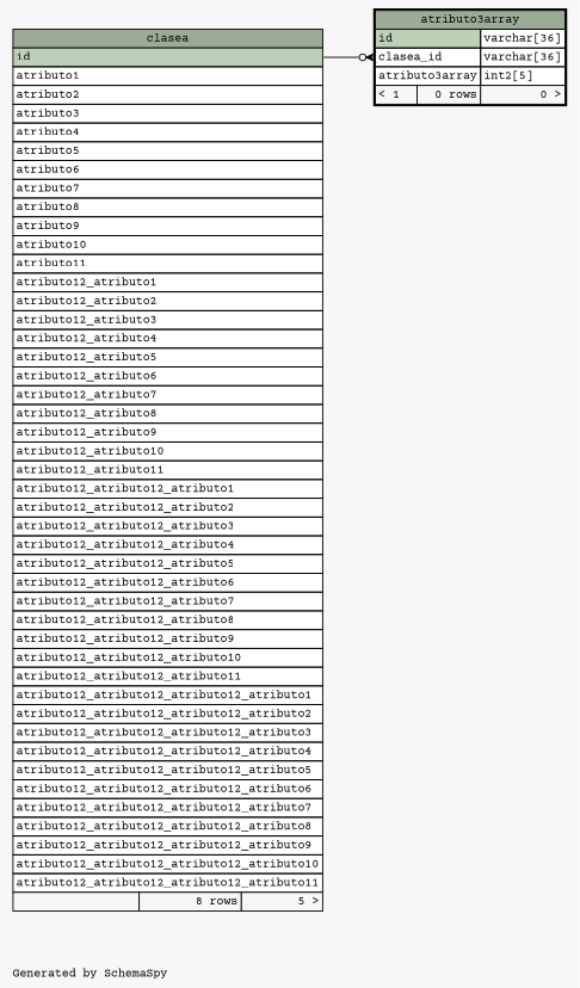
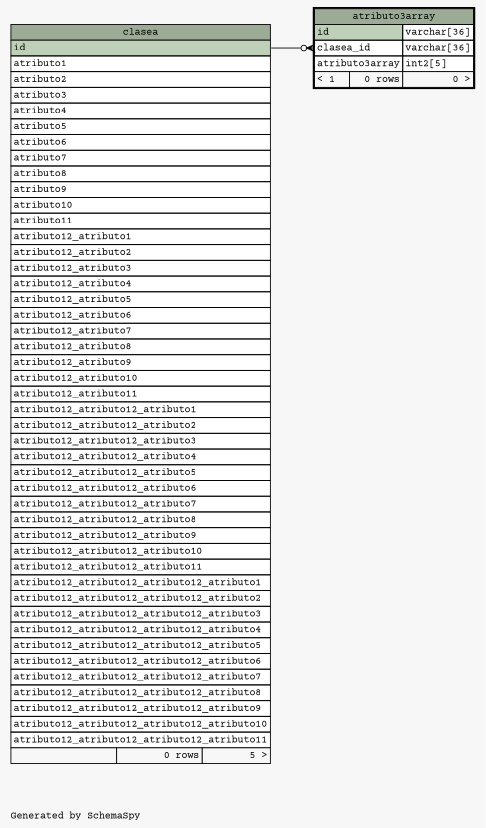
  digraph {
    bgcolor="#f7f7f7"
    fontname="Courier Prime"
    fontsize=11
    label="\nGenerated by SchemaSpy"
    labeljust=l
    nodesep=0.18
    rankdir=RL
    ranksep=0.46
    node [fontname="Courier Prime" fontsize=11 shape=plaintext]
    n1 [label=<     <TABLE BORDER="2" CELLBORDER="1" CELLSPACING="0" BGCOLOR="#ffffff">       <TR><TD COLSPAN="3" BGCOLOR="#9bab96" ALIGN="CENTER">atributo3array</TD></TR>       <TR><TD PORT="id" COLSPAN="2" BGCOLOR="#bed1b8" ALIGN="LEFT">id</TD><TD PORT="id.type" ALIGN="LEFT">varchar[36]</TD></TR>       <TR><TD PORT="clasea_id" COLSPAN="2" ALIGN="LEFT">clasea_id</TD><TD PORT="clasea_id.type" ALIGN="LEFT">varchar[36]</TD></TR>       <TR><TD PORT="atributo3array" COLSPAN="2" ALIGN="LEFT">atributo3array</TD><TD PORT="atributo3array.type" ALIGN="LEFT">int2[5]</TD></TR>       <TR><TD ALIGN="LEFT" BGCOLOR="#f7f7f7">&lt; 1</TD><TD ALIGN="RIGHT" BGCOLOR="#f7f7f7">0 rows</TD><TD ALIGN="RIGHT" BGCOLOR="#f7f7f7">0 &gt;</TD></TR>     </TABLE>>]
-   n2 [label=<     <TABLE BORDER="0" CELLBORDER="1" CELLSPACING="0" BGCOLOR="#ffffff">       <TR><TD COLSPAN="3" BGCOLOR="#9bab96" ALIGN="CENTER">clasea</TD></TR>       <TR><TD PORT="id" COLSPAN="3" BGCOLOR="#bed1b8" ALIGN="LEFT">id</TD></TR>       <TR><TD PORT="atributo1" COLSPAN="3" ALIGN="LEFT">atributo1</TD></TR>       <TR><TD PORT="atributo2" COLSPAN="3" ALIGN="LEFT">atributo2</TD></TR>       <TR><TD PORT="atributo3" COLSPAN="3" ALIGN="LEFT">atributo3</TD></TR>       <TR><TD PORT="atributo4" COLSPAN="3" ALIGN="LEFT">atributo4</TD></TR>       <TR><TD PORT="atributo5" COLSPAN="3" ALIGN="LEFT">atributo5</TD></TR>       <TR><TD PORT="atributo6" COLSPAN="3" ALIGN="LEFT">atributo6</TD></TR>       <TR><TD PORT="atributo7" COLSPAN="3" ALIGN="LEFT">atributo7</TD></TR>       <TR><TD PORT="atributo8" COLSPAN="3" ALIGN="LEFT">atributo8</TD></TR>       <TR><TD PORT="atributo9" COLSPAN="3" ALIGN="LEFT">atributo9</TD></TR>       <TR><TD PORT="atributo10" COLSPAN="3" ALIGN="LEFT">atributo10</TD></TR>       <TR><TD PORT="atributo11" COLSPAN="3" ALIGN="LEFT">atributo11</TD></TR>       <TR><TD PORT="atributo12_atributo1" COLSPAN="3" ALIGN="LEFT">atributo12_atributo1</TD></TR>       <TR><TD PORT="atributo12_atributo2" COLSPAN="3" ALIGN="LEFT">atributo12_atributo2</TD></TR>       <TR><TD PORT="atributo12_atributo3" COLSPAN="3" ALIGN="LEFT">atributo12_atributo3</TD></TR>       <TR><TD PORT="atributo12_atributo4" COLSPAN="3" ALIGN="LEFT">atributo12_atributo4</TD></TR>       <TR><TD PORT="atributo12_atributo5" COLSPAN="3" ALIGN="LEFT">atributo12_atributo5</TD></TR>       <TR><TD PORT="atributo12_atributo6" COLSPAN="3" ALIGN="LEFT">atributo12_atributo6</TD></TR>       <TR><TD PORT="atributo12_atributo7" COLSPAN="3" ALIGN="LEFT">atributo12_atributo7</TD></TR>       <TR><TD PORT="atributo12_atributo8" COLSPAN="3" ALIGN="LEFT">atributo12_atributo8</TD></TR>       <TR><TD PORT="atributo12_atributo9" COLSPAN="3" ALIGN="LEFT">atributo12_atributo9</TD></TR>       <TR><TD PORT="atributo12_atributo10" COLSPAN="3" ALIGN="LEFT">atributo12_atributo10</TD></TR>       <TR><TD PORT="atributo12_atributo11" COLSPAN="3" ALIGN="LEFT">atributo12_atributo11</TD></TR>       <TR><TD PORT="atributo12_atributo12_atributo1" COLSPAN="3" ALIGN="LEFT">atributo12_atributo12_atributo1</TD></TR>       <TR><TD PORT="atributo12_atributo12_atributo2" COLSPAN="3" ALIGN="LEFT">atributo12_atributo12_atributo2</TD></TR>       <TR><TD PORT="atributo12_atributo12_atributo3" COLSPAN="3" ALIGN="LEFT">atributo12_atributo12_atributo3</TD></TR>       <TR><TD PORT="atributo12_atributo12_atributo4" COLSPAN="3" ALIGN="LEFT">atributo12_atributo12_atributo4</TD></TR>       <TR><TD PORT="atributo12_atributo12_atributo5" COLSPAN="3" ALIGN="LEFT">atributo12_atributo12_atributo5</TD></TR>       <TR><TD PORT="atributo12_atributo12_atributo6" COLSPAN="3" ALIGN="LEFT">atributo12_atributo12_atributo6</TD></TR>       <TR><TD PORT="atributo12_atributo12_atributo7" COLSPAN="3" ALIGN="LEFT">atributo12_atributo12_atributo7</TD></TR>       <TR><TD PORT="atributo12_atributo12_atributo8" COLSPAN="3" ALIGN="LEFT">atributo12_atributo12_atributo8</TD></TR>       <TR><TD PORT="atributo12_atributo12_atributo9" COLSPAN="3" ALIGN="LEFT">atributo12_atributo12_atributo9</TD></TR>       <TR><TD PORT="atributo12_atributo12_atributo10" COLSPAN="3" ALIGN="LEFT">atributo12_atributo12_atributo10</TD></TR>       <TR><TD PORT="atributo12_atributo12_atributo11" COLSPAN="3" ALIGN="LEFT">atributo12_atributo12_atributo11</TD></TR>       <TR><TD PORT="atributo12_atributo12_atributo12_atributo1" COLSPAN="3" ALIGN="LEFT">atributo12_atributo12_atributo12_atributo1</TD></TR>       <TR><TD PORT="atributo12_atributo12_atributo12_atributo2" COLSPAN="3" ALIGN="LEFT">atributo12_atributo12_atributo12_atributo2</TD></TR>       <TR><TD PORT="atributo12_atributo12_atributo12_atributo3" COLSPAN="3" ALIGN="LEFT">atributo12_atributo12_atributo12_atributo3</TD></TR>       <TR><TD PORT="atributo12_atributo12_atributo12_atributo4" COLSPAN="3" ALIGN="LEFT">atributo12_atributo12_atributo12_atributo4</TD></TR>       <TR><TD PORT="atributo12_atributo12_atributo12_atributo5" COLSPAN="3" ALIGN="LEFT">atributo12_atributo12_atributo12_atributo5</TD></TR>       <TR><TD PORT="atributo12_atributo12_atributo12_atributo6" COLSPAN="3" ALIGN="LEFT">atributo12_atributo12_atributo12_atributo6</TD></TR>       <TR><TD PORT="atributo12_atributo12_atributo12_atributo7" COLSPAN="3" ALIGN="LEFT">atributo12_atributo12_atributo12_atributo7</TD></TR>       <TR><TD PORT="atributo12_atributo12_atributo12_atributo8" COLSPAN="3" ALIGN="LEFT">atributo12_atributo12_atributo12_atributo8</TD></TR>       <TR><TD PORT="atributo12_atributo12_atributo12_atributo9" COLSPAN="3" ALIGN="LEFT">atributo12_atributo12_atributo12_atributo9</TD></TR>       <TR><TD PORT="atributo12_atributo12_atributo12_atributo10" COLSPAN="3" ALIGN="LEFT">atributo12_atributo12_atributo12_atributo10</TD></TR>       <TR><TD PORT="atributo12_atributo12_atributo12_atributo11" COLSPAN="3" ALIGN="LEFT">atributo12_atributo12_atributo12_atributo11</TD></TR>       <TR><TD ALIGN="LEFT" BGCOLOR="#f7f7f7">  </TD><TD ALIGN="RIGHT" BGCOLOR="#f7f7f7">8 rows</TD><TD ALIGN="RIGHT" BGCOLOR="#f7f7f7">5 &gt;</TD></TR>     </TABLE>>]
+   n2 [label=<     <TABLE BORDER="0" CELLBORDER="1" CELLSPACING="0" BGCOLOR="#ffffff">       <TR><TD COLSPAN="3" BGCOLOR="#9bab96" ALIGN="CENTER">clasea</TD></TR>       <TR><TD PORT="id" COLSPAN="3" BGCOLOR="#bed1b8" ALIGN="LEFT">id</TD></TR>       <TR><TD PORT="atributo1" COLSPAN="3" ALIGN="LEFT">atributo1</TD></TR>       <TR><TD PORT="atributo2" COLSPAN="3" ALIGN="LEFT">atributo2</TD></TR>       <TR><TD PORT="atributo3" COLSPAN="3" ALIGN="LEFT">atributo3</TD></TR>       <TR><TD PORT="atributo4" COLSPAN="3" ALIGN="LEFT">atributo4</TD></TR>       <TR><TD PORT="atributo5" COLSPAN="3" ALIGN="LEFT">atributo5</TD></TR>       <TR><TD PORT="atributo6" COLSPAN="3" ALIGN="LEFT">atributo6</TD></TR>       <TR><TD PORT="atributo7" COLSPAN="3" ALIGN="LEFT">atributo7</TD></TR>       <TR><TD PORT="atributo8" COLSPAN="3" ALIGN="LEFT">atributo8</TD></TR>       <TR><TD PORT="atributo9" COLSPAN="3" ALIGN="LEFT">atributo9</TD></TR>       <TR><TD PORT="atributo10" COLSPAN="3" ALIGN="LEFT">atributo10</TD></TR>       <TR><TD PORT="atributo11" COLSPAN="3" ALIGN="LEFT">atributo11</TD></TR>       <TR><TD PORT="atributo12_atributo1" COLSPAN="3" ALIGN="LEFT">atributo12_atributo1</TD></TR>       <TR><TD PORT="atributo12_atributo2" COLSPAN="3" ALIGN="LEFT">atributo12_atributo2</TD></TR>       <TR><TD PORT="atributo12_atributo3" COLSPAN="3" ALIGN="LEFT">atributo12_atributo3</TD></TR>       <TR><TD PORT="atributo12_atributo4" COLSPAN="3" ALIGN="LEFT">atributo12_atributo4</TD></TR>       <TR><TD PORT="atributo12_atributo5" COLSPAN="3" ALIGN="LEFT">atributo12_atributo5</TD></TR>       <TR><TD PORT="atributo12_atributo6" COLSPAN="3" ALIGN="LEFT">atributo12_atributo6</TD></TR>       <TR><TD PORT="atributo12_atributo7" COLSPAN="3" ALIGN="LEFT">atributo12_atributo7</TD></TR>       <TR><TD PORT="atributo12_atributo8" COLSPAN="3" ALIGN="LEFT">atributo12_atributo8</TD></TR>       <TR><TD PORT="atributo12_atributo9" COLSPAN="3" ALIGN="LEFT">atributo12_atributo9</TD></TR>       <TR><TD PORT="atributo12_atributo10" COLSPAN="3" ALIGN="LEFT">atributo12_atributo10</TD></TR>       <TR><TD PORT="atributo12_atributo11" COLSPAN="3" ALIGN="LEFT">atributo12_atributo11</TD></TR>       <TR><TD PORT="atributo12_atributo12_atributo1" COLSPAN="3" ALIGN="LEFT">atributo12_atributo12_atributo1</TD></TR>       <TR><TD PORT="atributo12_atributo12_atributo2" COLSPAN="3" ALIGN="LEFT">atributo12_atributo12_atributo2</TD></TR>       <TR><TD PORT="atributo12_atributo12_atributo3" COLSPAN="3" ALIGN="LEFT">atributo12_atributo12_atributo3</TD></TR>       <TR><TD PORT="atributo12_atributo12_atributo4" COLSPAN="3" ALIGN="LEFT">atributo12_atributo12_atributo4</TD></TR>       <TR><TD PORT="atributo12_atributo12_atributo5" COLSPAN="3" ALIGN="LEFT">atributo12_atributo12_atributo5</TD></TR>       <TR><TD PORT="atributo12_atributo12_atributo6" COLSPAN="3" ALIGN="LEFT">atributo12_atributo12_atributo6</TD></TR>       <TR><TD PORT="atributo12_atributo12_atributo7" COLSPAN="3" ALIGN="LEFT">atributo12_atributo12_atributo7</TD></TR>       <TR><TD PORT="atributo12_atributo12_atributo8" COLSPAN="3" ALIGN="LEFT">atributo12_atributo12_atributo8</TD></TR>       <TR><TD PORT="atributo12_atributo12_atributo9" COLSPAN="3" ALIGN="LEFT">atributo12_atributo12_atributo9</TD></TR>       <TR><TD PORT="atributo12_atributo12_atributo10" COLSPAN="3" ALIGN="LEFT">atributo12_atributo12_atributo10</TD></TR>       <TR><TD PORT="atributo12_atributo12_atributo11" COLSPAN="3" ALIGN="LEFT">atributo12_atributo12_atributo11</TD></TR>       <TR><TD PORT="atributo12_atributo12_atributo12_atributo1" COLSPAN="3" ALIGN="LEFT">atributo12_atributo12_atributo12_atributo1</TD></TR>       <TR><TD PORT="atributo12_atributo12_atributo12_atributo2" COLSPAN="3" ALIGN="LEFT">atributo12_atributo12_atributo12_atributo2</TD></TR>       <TR><TD PORT="atributo12_atributo12_atributo12_atributo3" COLSPAN="3" ALIGN="LEFT">atributo12_atributo12_atributo12_atributo3</TD></TR>       <TR><TD PORT="atributo12_atributo12_atributo12_atributo4" COLSPAN="3" ALIGN="LEFT">atributo12_atributo12_atributo12_atributo4</TD></TR>       <TR><TD PORT="atributo12_atributo12_atributo12_atributo5" COLSPAN="3" ALIGN="LEFT">atributo12_atributo12_atributo12_atributo5</TD></TR>       <TR><TD PORT="atributo12_atributo12_atributo12_atributo6" COLSPAN="3" ALIGN="LEFT">atributo12_atributo12_atributo12_atributo6</TD></TR>       <TR><TD PORT="atributo12_atributo12_atributo12_atributo7" COLSPAN="3" ALIGN="LEFT">atributo12_atributo12_atributo12_atributo7</TD></TR>       <TR><TD PORT="atributo12_atributo12_atributo12_atributo8" COLSPAN="3" ALIGN="LEFT">atributo12_atributo12_atributo12_atributo8</TD></TR>       <TR><TD PORT="atributo12_atributo12_atributo12_atributo9" COLSPAN="3" ALIGN="LEFT">atributo12_atributo12_atributo12_atributo9</TD></TR>       <TR><TD PORT="atributo12_atributo12_atributo12_atributo10" COLSPAN="3" ALIGN="LEFT">atributo12_atributo12_atributo12_atributo10</TD></TR>       <TR><TD PORT="atributo12_atributo12_atributo12_atributo11" COLSPAN="3" ALIGN="LEFT">atributo12_atributo12_atributo12_atributo11</TD></TR>       <TR><TD ALIGN="LEFT" BGCOLOR="#f7f7f7">  </TD><TD ALIGN="RIGHT" BGCOLOR="#f7f7f7">0 rows</TD><TD ALIGN="RIGHT" BGCOLOR="#f7f7f7">5 &gt;</TD></TR>     </TABLE>>]
    n1 -> n2 [arrowhead=none arrowsize=0.8 arrowtail=crowodot dir=back headport="id:e" tailport="clasea_id:w" fontname="Courier Prime"]
  }
